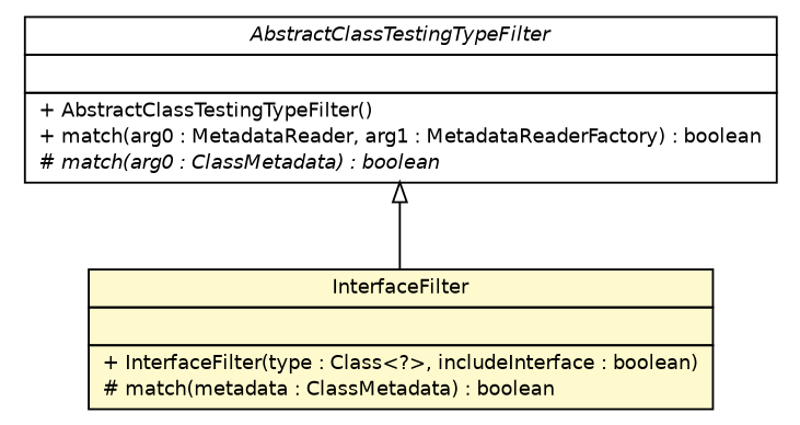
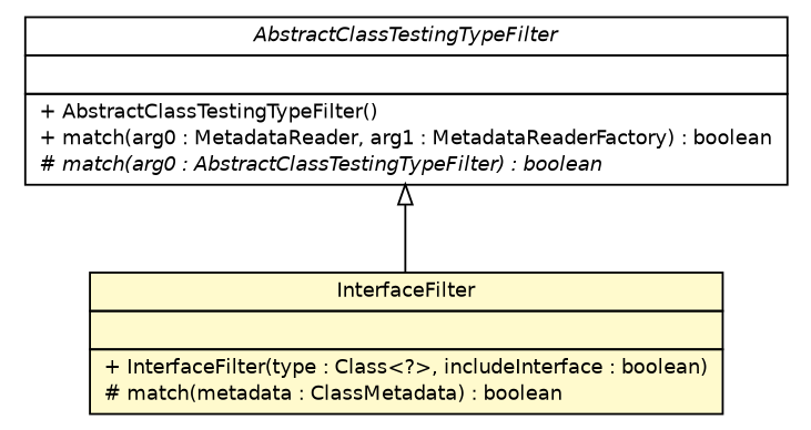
  digraph {
    nodesep=0.25
    ranksep=0.5
    node [fontcolor=black fontname=Helvetica fontsize=10.0 shape=plaintext]
    n1 [label=<<table title="top.infra.common.ClassUtils.FileAndClasspathUtils.InterfaceFilter" border="0" cellborder="1" cellspacing="0" cellpadding="2" port="p" bgcolor="lemonChiffon" href="./ClassUtils.FileAndClasspathUtils.InterfaceFilter.html"> 		<tr><td><table border="0" cellspacing="0" cellpadding="1"> <tr><td align="center" balign="center"> InterfaceFilter </td></tr> 		</table></td></tr> 		<tr><td><table border="0" cellspacing="0" cellpadding="1"> <tr><td align="left" balign="left">  </td></tr> 		</table></td></tr> 		<tr><td><table border="0" cellspacing="0" cellpadding="1"> <tr><td align="left" balign="left"> + InterfaceFilter(type : Class&lt;?&gt;, includeInterface : boolean) </td></tr> <tr><td align="left" balign="left"> # match(metadata : ClassMetadata) : boolean </td></tr> 		</table></td></tr> 		</table>>]
-   n2 [label=<<table title="org.springframework.core.type.filter.AbstractClassTestingTypeFilter" border="0" cellborder="1" cellspacing="0" cellpadding="2" port="p" href="http://java.sun.com/j2se/1.4.2/docs/api/org/springframework/core/type/filter/AbstractClassTestingTypeFilter.html"> 		<tr><td><table border="0" cellspacing="0" cellpadding="1"> <tr><td align="center" balign="center"><font face="Helvetica-Oblique"> AbstractClassTestingTypeFilter </font></td></tr> 		</table></td></tr> 		<tr><td><table border="0" cellspacing="0" cellpadding="1"> <tr><td align="left" balign="left">  </td></tr> 		</table></td></tr> 		<tr><td><table border="0" cellspacing="0" cellpadding="1"> <tr><td align="left" balign="left"> + AbstractClassTestingTypeFilter() </td></tr> <tr><td align="left" balign="left"> + match(arg0 : MetadataReader, arg1 : MetadataReaderFactory) : boolean </td></tr> <tr><td align="left" balign="left"><font face="Helvetica-Oblique" point-size="10.0"> # match(arg0 : ClassMetadata) : boolean </font></td></tr> 		</table></td></tr> 		</table>>]
+   n2 [label=<<table title="org.springframework.core.type.filter.AbstractClassTestingTypeFilter" border="0" cellborder="1" cellspacing="0" cellpadding="2" port="p" href="http://java.sun.com/j2se/1.4.2/docs/api/org/springframework/core/type/filter/AbstractClassTestingTypeFilter.html"> 		<tr><td><table border="0" cellspacing="0" cellpadding="1"> <tr><td align="center" balign="center"><font face="Helvetica-Oblique"> AbstractClassTestingTypeFilter </font></td></tr> 		</table></td></tr> 		<tr><td><table border="0" cellspacing="0" cellpadding="1"> <tr><td align="left" balign="left">  </td></tr> 		</table></td></tr> 		<tr><td><table border="0" cellspacing="0" cellpadding="1"> <tr><td align="left" balign="left"> + AbstractClassTestingTypeFilter() </td></tr> <tr><td align="left" balign="left"> + match(arg0 : MetadataReader, arg1 : MetadataReaderFactory) : boolean </td></tr> <tr><td align="left" balign="left"><font face="Helvetica-Oblique" point-size="10.0"> # match(arg0 : AbstractClassTestingTypeFilter) : boolean </font></td></tr> 		</table></td></tr> 		</table>>]
    n2 -> n1 [arrowtail=empty dir=back fontname=Helvetica fontsize=10 headport=p labelfontname=Helvetica labelfontsize=10 tailport=p]
  }
